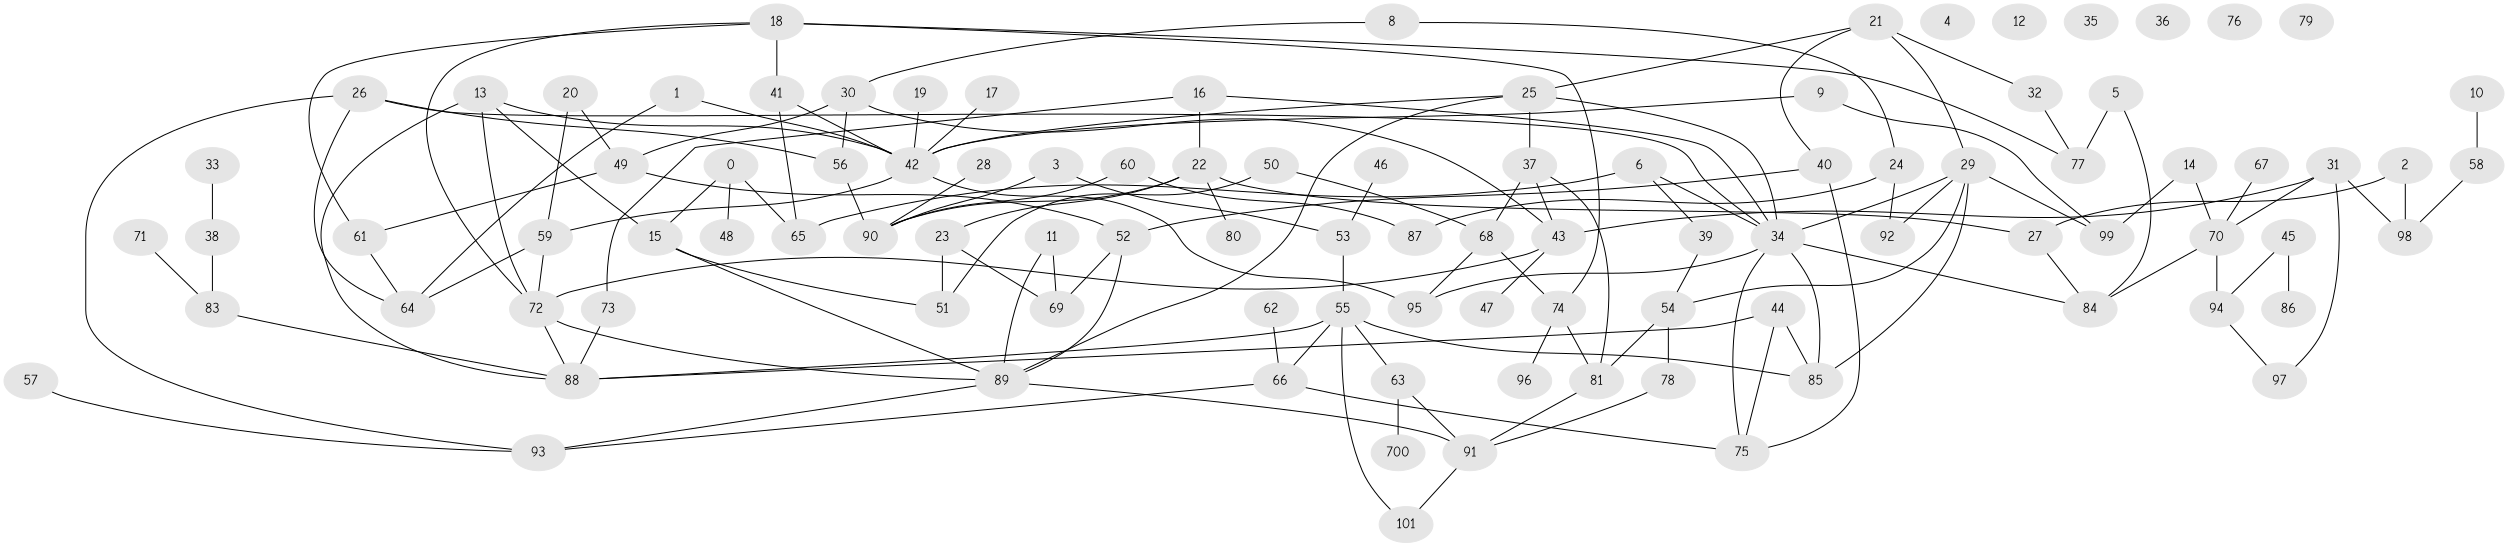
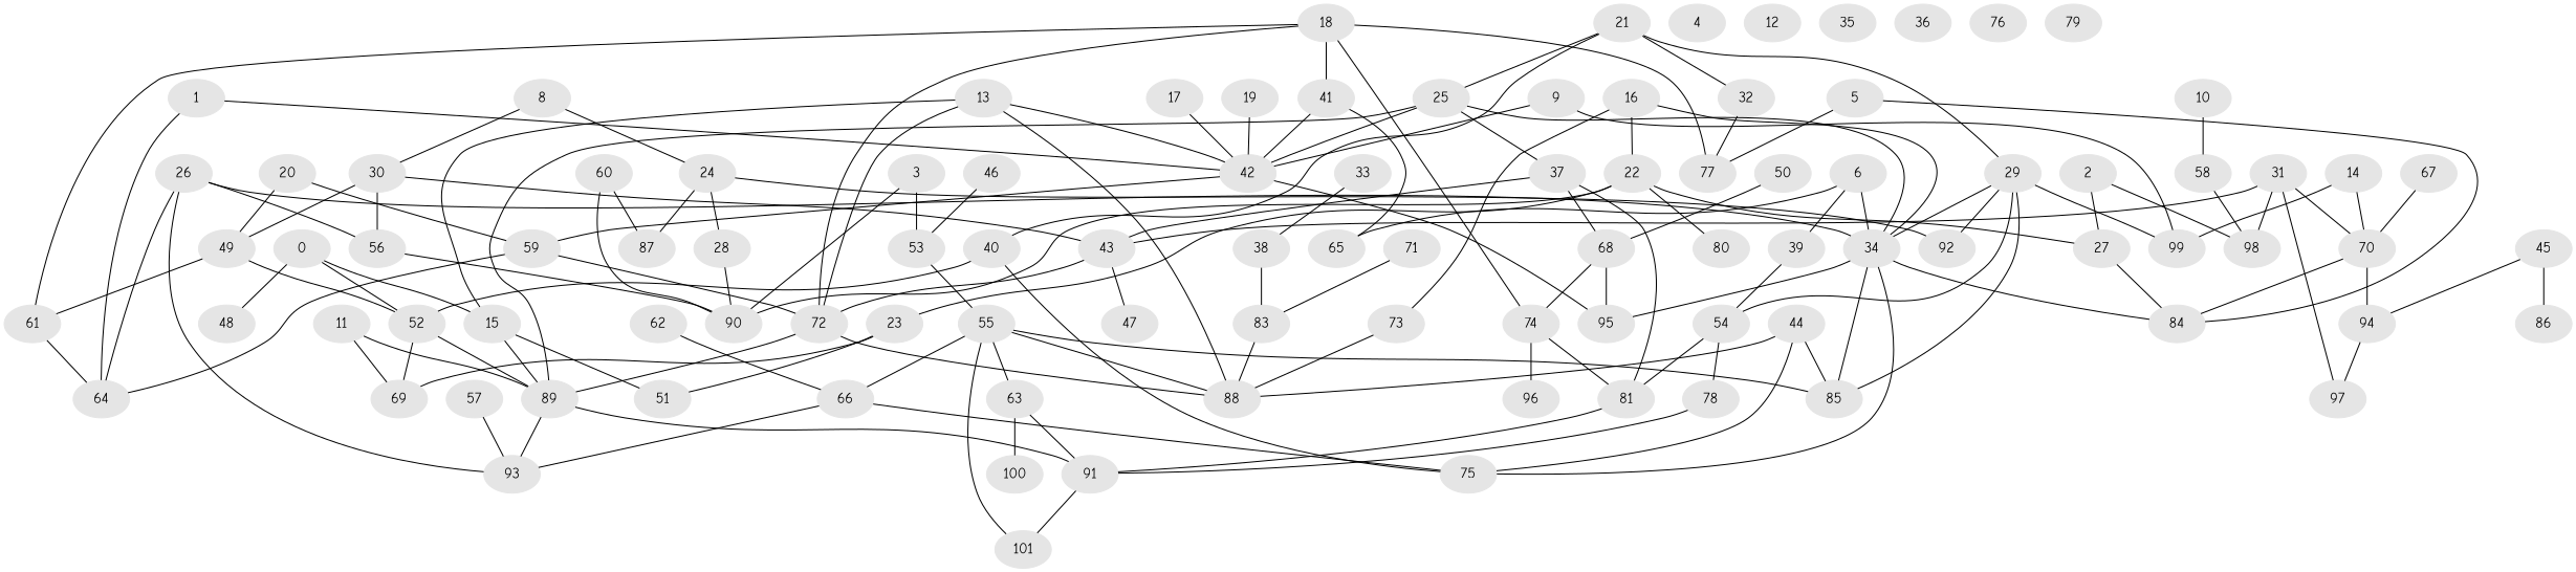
  graph {
    fontname="Comic Neue"
    node [color=gray90 fontname="Comic Neue" style=filled]
    edge [fontname="Comic Neue"]
    1
    42
    64
    59
    95
    2
    27
    98
    84
    3
    53
    90
    55
    4
    5
    77
    6
    34
    39
    65
    85
    75
    54
    n24 [label=0]
    15
    48
    89
    51
    8
    24
    30
    28
    87
    92
    49
    56
    43
    9
    99
    10
    58
    11
    69
    93
    91
    12
    13
    72
    88
    14
    70
    94
    16
    22
    73
    23
    80
    17
    18
    41
    61
    74
    81
    96
    19
    20
    52
    21
    25
    29
    32
    40
    37
    68
    26
    78
    47
    31
    97
    33
    38
    83
    35
    36
    44
    45
    86
    46
    50
    63
    66
    101
-   100 [label=700]
+   100
    57
    60
    62
    67
    71
    76
    79
    1 -- 42
    1 -- 64
    42 -- 59
    42 -- 95
    59 -- 64
    59 -- 72
    2 -- 27
    2 -- 98
    27 -- 84
    3 -- 53
    3 -- 90
    53 -- 55
    55 -- 85
    55 -- 88
    55 -- 63
    55 -- 66
    55 -- 101
    5 -- 84
    5 -- 77
    6 -- 34
    6 -- 39
    6 -- 65
    34 -- 95
    34 -- 84
    34 -- 85
    34 -- 75
    39 -- 54
    54 -- 81
    54 -- 78
-   n24 -- 65
+   n24 -- 52
    n24 -- 15
    n24 -- 48
    15 -- 89
    15 -- 51
    89 -- 93
    89 -- 91
    8 -- 24
    8 -- 30
+   24 -- 28
    24 -- 87
    24 -- 92
    30 -- 49
    30 -- 56
    30 -- 43
    28 -- 90
    49 -- 61
    49 -- 52
    56 -- 90
    43 -- 72
    43 -- 47
    9 -- 42
    9 -- 99
    10 -- 58
    58 -- 98
    11 -- 89
    11 -- 69
    91 -- 101
    13 -- 42
    13 -- 15
    13 -- 72
    13 -- 88
    72 -- 89
    72 -- 88
    14 -- 99
    14 -- 70
    70 -- 84
    70 -- 94
    94 -- 97
    16 -- 34
    16 -- 22
    16 -- 73
    22 -- 27
    22 -- 90
    22 -- 23
    22 -- 80
    73 -- 88
    23 -- 51
    23 -- 69
    17 -- 42
    18 -- 77
    18 -- 72
    18 -- 41
    18 -- 61
    18 -- 74
    41 -- 42
    41 -- 65
    61 -- 64
    74 -- 81
    74 -- 96
    81 -- 91
    19 -- 42
    20 -- 59
    20 -- 49
    52 -- 89
    52 -- 69
    21 -- 25
    21 -- 29
    21 -- 32
    21 -- 40
    25 -- 42
    25 -- 34
    25 -- 89
    25 -- 37
    29 -- 34
    29 -- 85
    29 -- 54
    29 -- 92
    29 -- 99
    32 -- 77
    40 -- 75
    40 -- 52
    37 -- 43
    37 -- 81
    37 -- 68
    68 -- 95
    68 -- 74
    26 -- 64
    26 -- 34
    26 -- 56
    26 -- 93
    78 -- 91
    31 -- 98
    31 -- 43
    31 -- 70
    31 -- 97
    33 -- 38
    38 -- 83
    83 -- 88
    44 -- 85
    44 -- 75
    44 -- 88
    45 -- 94
    45 -- 86
    46 -- 53
-   50 -- 51
    50 -- 68
    63 -- 91
    63 -- 100
    66 -- 75
    66 -- 93
    57 -- 93
    60 -- 90
    60 -- 87
    62 -- 66
    67 -- 70
    71 -- 83
  }
